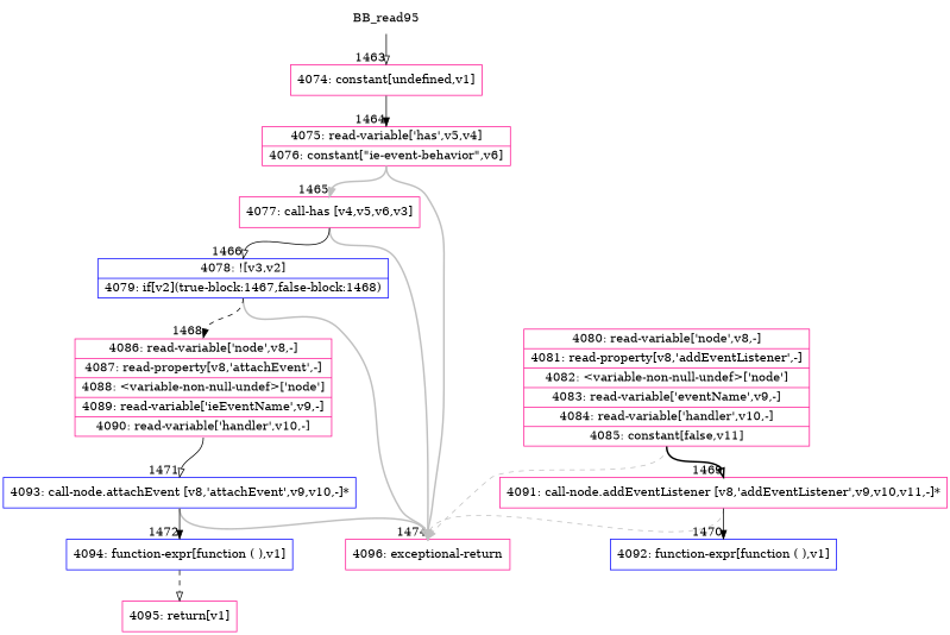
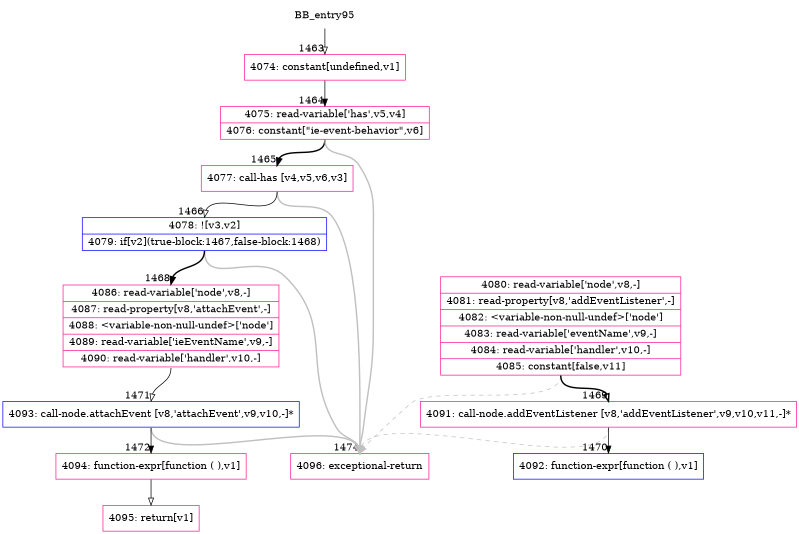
  digraph {
    rankdir=TD
    node [color=deeppink shape=record]
    edge [arrowhead=onormal headport=n style=bold tailport=s]
-   BB_entry95 [shape=none label=BB_read95]
+   BB_entry95 [shape=none]
    n2 [label="{4074: constant[undefined,v1]}"]
    n3 [label="{4075: read-variable['has',v5,v4]|4076: constant[\"ie-event-behavior\",v6]}"]
    n4 [label="{4077: call-has [v4,v5,v6,v3]}"]
    n5 [label="{4096: exceptional-return}"]
    n6 [color=blue label="{4078: ![v3,v2]|4079: if[v2](true-block:1467,false-block:1468)}"]
    n7 [label="{4086: read-variable['node',v8,-]|4087: read-property[v8,'attachEvent',-]|4088: \<variable-non-null-undef\>['node']|4089: read-variable['ieEventName',v9,-]|4090: read-variable['handler',v10,-]}"]
    n8 [label="{4080: read-variable['node',v8,-]|4081: read-property[v8,'addEventListener',-]|4082: \<variable-non-null-undef\>['node']|4083: read-variable['eventName',v9,-]|4084: read-variable['handler',v10,-]|4085: constant[false,v11]}"]
    n9 [label="{4091: call-node.addEventListener [v8,'addEventListener',v9,v10,v11,-]*}"]
    n10 [color=blue label="{4093: call-node.attachEvent [v8,'attachEvent',v9,v10,-]*}"]
    n11 [color=blue label="{4092: function-expr[function ( ),v1]}"]
-   n12 [color=blue label="{4094: function-expr[function ( ),v1]}"]
+   n12 [label="{4094: function-expr[function ( ),v1]}"]
    n13 [label="{4095: return[v1]}"]
    BB_entry95 -> n2 [headlabel="    1463" style=solid]
    n2 -> n3 [arrowhead=normal headlabel="      1464" style=solid]
-   n3 -> n4 [arrowhead=normal headlabel="      1465" color=gray]
+   n3 -> n4 [arrowhead=normal headlabel="      1465"]
    n3 -> n5 [arrowhead=normal color=gray headlabel="      1474"]
    n4 -> n5 [arrowhead=normal color=gray]
    n4 -> n6 [headlabel="      1466" style=solid]
    n6 -> n5 [color=gray]
-   n6 -> n7 [arrowhead=normal headlabel="      1468" style=dashed]
+   n6 -> n7 [arrowhead=normal headlabel="      1468"]
    n7 -> n10 [headlabel="      1471" style=solid]
    n8 -> n5 [arrowhead=normal color=gray style=dashed]
    n8 -> n9 [headlabel="      1469"]
    n9 -> n5 [color=gray style=dashed]
    n9 -> n11 [arrowhead=normal headlabel="      1470" style=solid]
    n10 -> n5 [color=gray]
    n10 -> n12 [arrowhead=normal headlabel="      1472" style=solid]
-   n12 -> n13 [style=dashed]
+   n12 -> n13 [style=solid]
  }
